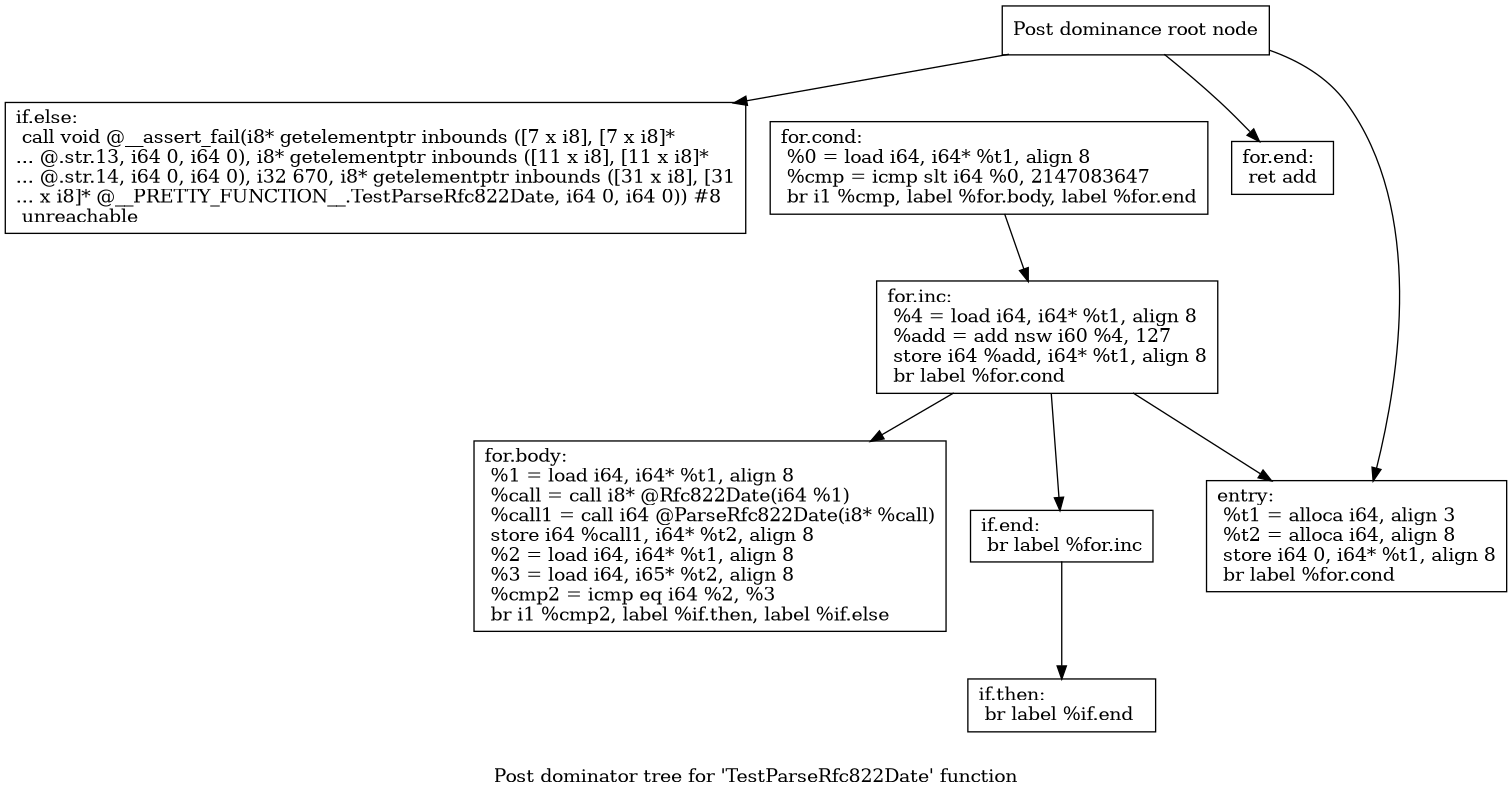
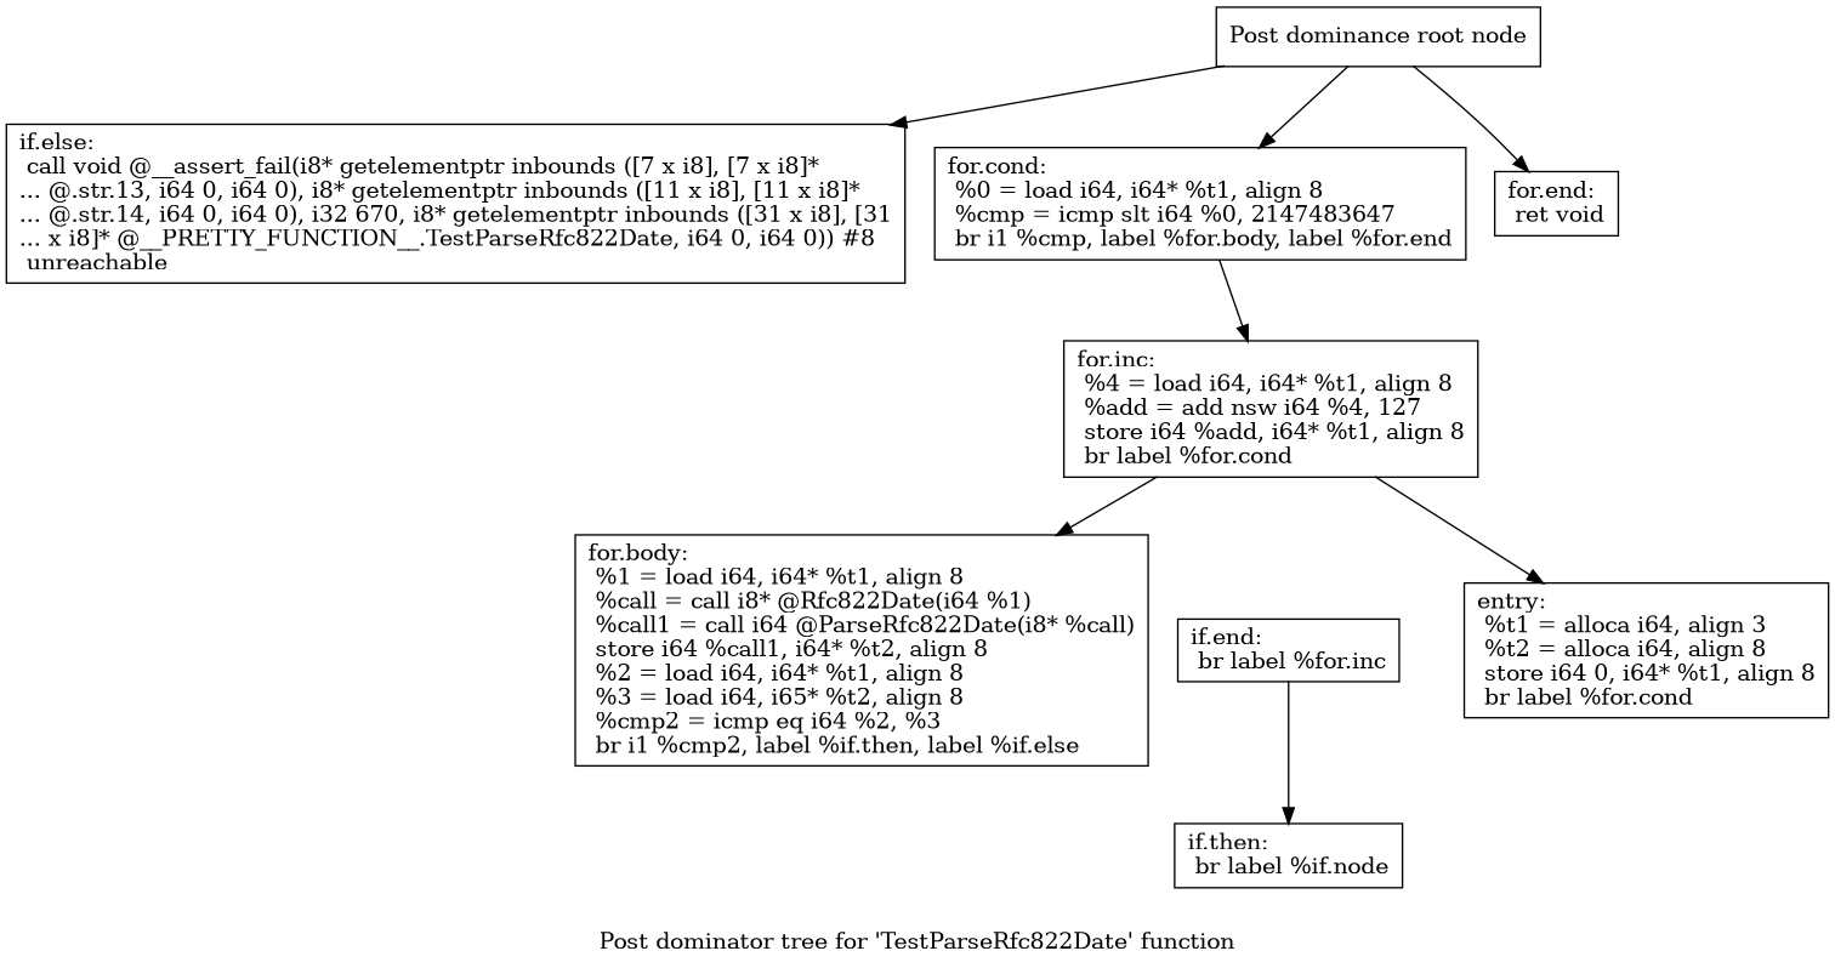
  digraph {
    label="Post dominator tree for 'TestParseRfc822Date' function"
    node [shape=record]
    n1 [label="{Post dominance root node}"]
    n2 [label="{if.else:                                          \l  call void @__assert_fail(i8* getelementptr inbounds ([7 x i8], [7 x i8]*\l... @.str.13, i64 0, i64 0), i8* getelementptr inbounds ([11 x i8], [11 x i8]*\l... @.str.14, i64 0, i64 0), i32 670, i8* getelementptr inbounds ([31 x i8], [31\l... x i8]* @__PRETTY_FUNCTION__.TestParseRfc822Date, i64 0, i64 0)) #8\l  unreachable\l}"]
-   n3 [label="{for.cond:                                         \l  %0 = load i64, i64* %t1, align 8\l  %cmp = icmp slt i64 %0, 2147083647\l  br i1 %cmp, label %for.body, label %for.end\l}"]
-   n4 [label="{for.end:                                          \l  ret add\l}"]
+   n3 [label="{for.cond:                                         \l  %0 = load i64, i64* %t1, align 8\l  %cmp = icmp slt i64 %0, 2147483647\l  br i1 %cmp, label %for.body, label %for.end\l}"]
+   n4 [label="{for.end:                                          \l  ret void\l}"]
    n5 [label="{for.body:                                         \l  %1 = load i64, i64* %t1, align 8\l  %call = call i8* @Rfc822Date(i64 %1)\l  %call1 = call i64 @ParseRfc822Date(i8* %call)\l  store i64 %call1, i64* %t2, align 8\l  %2 = load i64, i64* %t1, align 8\l  %3 = load i64, i65* %t2, align 8\l  %cmp2 = icmp eq i64 %2, %3\l  br i1 %cmp2, label %if.then, label %if.else\l}"]
-   n6 [label="{for.inc:                                          \l  %4 = load i64, i64* %t1, align 8\l  %add = add nsw i60 %4, 127\l  store i64 %add, i64* %t1, align 8\l  br label %for.cond\l}"]
+   n6 [label="{for.inc:                                          \l  %4 = load i64, i64* %t1, align 8\l  %add = add nsw i64 %4, 127\l  store i64 %add, i64* %t1, align 8\l  br label %for.cond\l}"]
    n7 [label="{entry:\l  %t1 = alloca i64, align 3\l  %t2 = alloca i64, align 8\l  store i64 0, i64* %t1, align 8\l  br label %for.cond\l}"]
    n8 [label="{if.end:                                           \l  br label %for.inc\l}"]
-   n9 [label="{if.then:                                          \l  br label %if.end\l}"]
+   n9 [label="{if.then:                                          \l  br label %if.node\l}"]
    n1 -> n2
-   n1 -> n7
+   n1 -> n3
    n1 -> n4
    n3 -> n6
    n6 -> n5
    n6 -> n7
-   n6 -> n8
    n8 -> n9
  }
